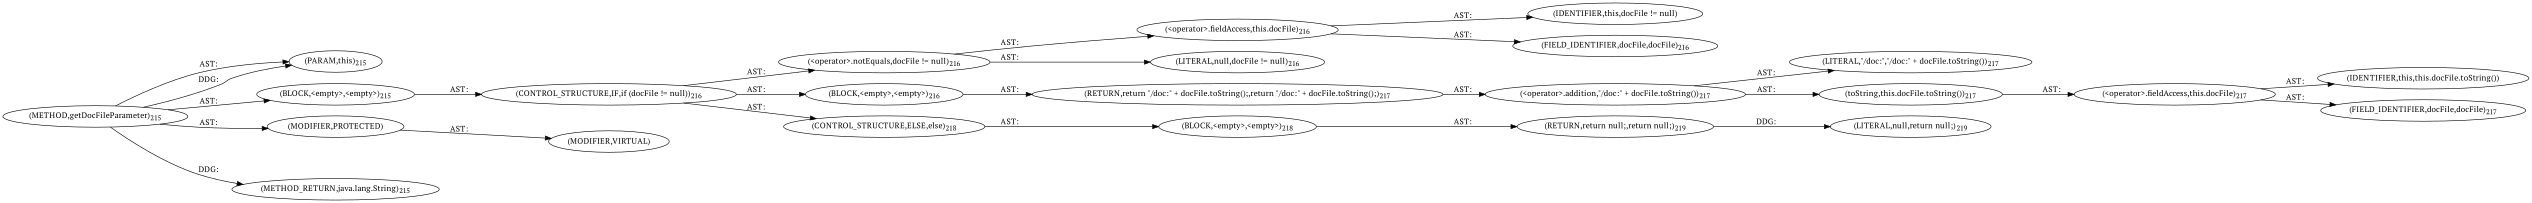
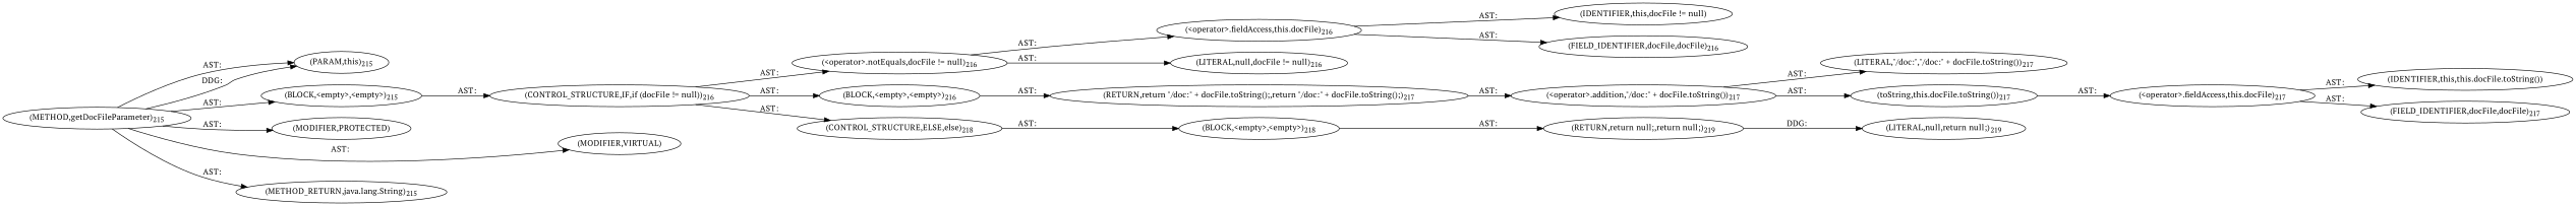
  digraph {
    fontname="PT Serif"
    rankdir=LR
    node [fontname="PT Serif"]
    edge [fontname="PT Serif"]
    n1 [label=<(METHOD,getDocFileParameter)<SUB>215</SUB>>]
    n2 [label=<(PARAM,this)<SUB>215</SUB>>]
    n3 [label=<(BLOCK,&lt;empty&gt;,&lt;empty&gt;)<SUB>215</SUB>>]
    n4 [label=<(MODIFIER,PROTECTED)>]
    n5 [label=<(MODIFIER,VIRTUAL)>]
    n6 [label=<(METHOD_RETURN,java.lang.String)<SUB>215</SUB>>]
    n7 [label=<(CONTROL_STRUCTURE,IF,if (docFile != null))<SUB>216</SUB>>]
    n8 [label=<(&lt;operator&gt;.notEquals,docFile != null)<SUB>216</SUB>>]
    n9 [label=<(BLOCK,&lt;empty&gt;,&lt;empty&gt;)<SUB>216</SUB>>]
    n10 [label=<(CONTROL_STRUCTURE,ELSE,else)<SUB>218</SUB>>]
    n11 [label=<(&lt;operator&gt;.fieldAccess,this.docFile)<SUB>216</SUB>>]
    n12 [label=<(LITERAL,null,docFile != null)<SUB>216</SUB>>]
    n13 [label=<(RETURN,return &quot;/doc:&quot; + docFile.toString();,return &quot;/doc:&quot; + docFile.toString();)<SUB>217</SUB>>]
    n14 [label=<(BLOCK,&lt;empty&gt;,&lt;empty&gt;)<SUB>218</SUB>>]
    n15 [label=<(IDENTIFIER,this,docFile != null)>]
    n16 [label=<(FIELD_IDENTIFIER,docFile,docFile)<SUB>216</SUB>>]
    n17 [label=<(&lt;operator&gt;.addition,&quot;/doc:&quot; + docFile.toString())<SUB>217</SUB>>]
    n18 [label=<(LITERAL,&quot;/doc:&quot;,&quot;/doc:&quot; + docFile.toString())<SUB>217</SUB>>]
    n19 [label=<(toString,this.docFile.toString())<SUB>217</SUB>>]
    n20 [label=<(&lt;operator&gt;.fieldAccess,this.docFile)<SUB>217</SUB>>]
    n21 [label=<(IDENTIFIER,this,this.docFile.toString())>]
    n22 [label=<(FIELD_IDENTIFIER,docFile,docFile)<SUB>217</SUB>>]
    n23 [label=<(RETURN,return null;,return null;)<SUB>219</SUB>>]
    n24 [label=<(LITERAL,null,return null;)<SUB>219</SUB>>]
    n1 -> n2 [label="AST: "]
    n1 -> n2 [label="DDG: "]
    n1 -> n3 [label="AST: "]
    n1 -> n4 [label="AST: "]
-   n4 -> n5 [label="AST: "]
-   n1 -> n6 [label="DDG: "]
+   n1 -> n5 [label="AST: "]
+   n1 -> n6 [label="AST: "]
    n3 -> n7 [label="AST: "]
    n7 -> n8 [label="AST: "]
    n7 -> n9 [label="AST: "]
    n7 -> n10 [label="AST: "]
    n8 -> n11 [label="AST: "]
    n8 -> n12 [label="AST: "]
    n9 -> n13 [label="AST: "]
    n10 -> n14 [label="AST: "]
    n11 -> n15 [label="AST: "]
    n11 -> n16 [label="AST: "]
    n13 -> n17 [label="AST: "]
    n14 -> n23 [label="AST: "]
    n17 -> n18 [label="AST: "]
    n17 -> n19 [label="AST: "]
    n19 -> n20 [label="AST: "]
    n20 -> n21 [label="AST: "]
    n20 -> n22 [label="AST: "]
    n23 -> n24 [label="DDG: "]
  }
